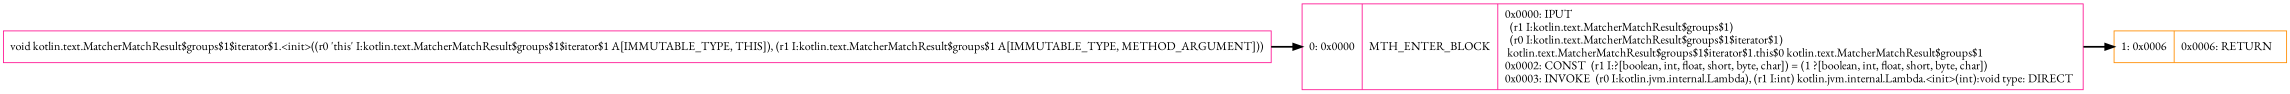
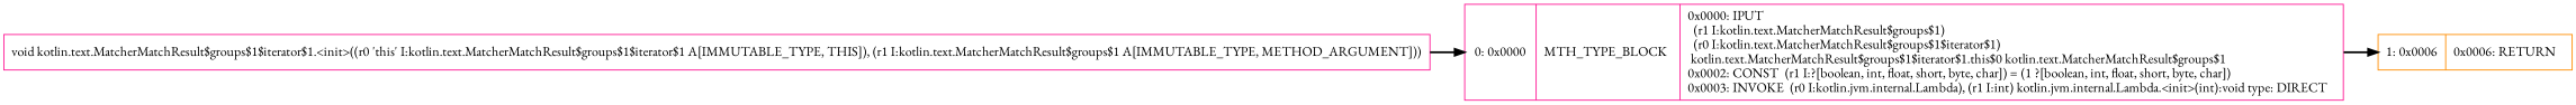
  digraph {
    rankdir=LR
    fontname="EB Garamond"
    node [shape=record color=deeppink fontname="EB Garamond"]
    edge [style=bold fontname="EB Garamond"]
-   n1 [label="{0\:\ 0x0000|MTH_ENTER_BLOCK\l|0x0000: IPUT  \l  (r1 I:kotlin.text.MatcherMatchResult$groups$1)\l  (r0 I:kotlin.text.MatcherMatchResult$groups$1$iterator$1)\l kotlin.text.MatcherMatchResult$groups$1$iterator$1.this$0 kotlin.text.MatcherMatchResult$groups$1 \l0x0002: CONST  (r1 I:?[boolean, int, float, short, byte, char]) = (1 ?[boolean, int, float, short, byte, char]) \l0x0003: INVOKE  (r0 I:kotlin.jvm.internal.Lambda), (r1 I:int) kotlin.jvm.internal.Lambda.\<init\>(int):void type: DIRECT \l}"]
+   n1 [label="{0\:\ 0x0000|MTH_TYPE_BLOCK\l|0x0000: IPUT  \l  (r1 I:kotlin.text.MatcherMatchResult$groups$1)\l  (r0 I:kotlin.text.MatcherMatchResult$groups$1$iterator$1)\l kotlin.text.MatcherMatchResult$groups$1$iterator$1.this$0 kotlin.text.MatcherMatchResult$groups$1 \l0x0002: CONST  (r1 I:?[boolean, int, float, short, byte, char]) = (1 ?[boolean, int, float, short, byte, char]) \l0x0003: INVOKE  (r0 I:kotlin.jvm.internal.Lambda), (r1 I:int) kotlin.jvm.internal.Lambda.\<init\>(int):void type: DIRECT \l}"]
    n2 [label="{1\:\ 0x0006|0x0006: RETURN   \l}" color=darkorange]
    n3 [label="{void kotlin.text.MatcherMatchResult$groups$1$iterator$1.\<init\>((r0 'this' I:kotlin.text.MatcherMatchResult$groups$1$iterator$1 A[IMMUTABLE_TYPE, THIS]), (r1 I:kotlin.text.MatcherMatchResult$groups$1 A[IMMUTABLE_TYPE, METHOD_ARGUMENT])) }"]
    n1 -> n2
    n3 -> n1
  }
